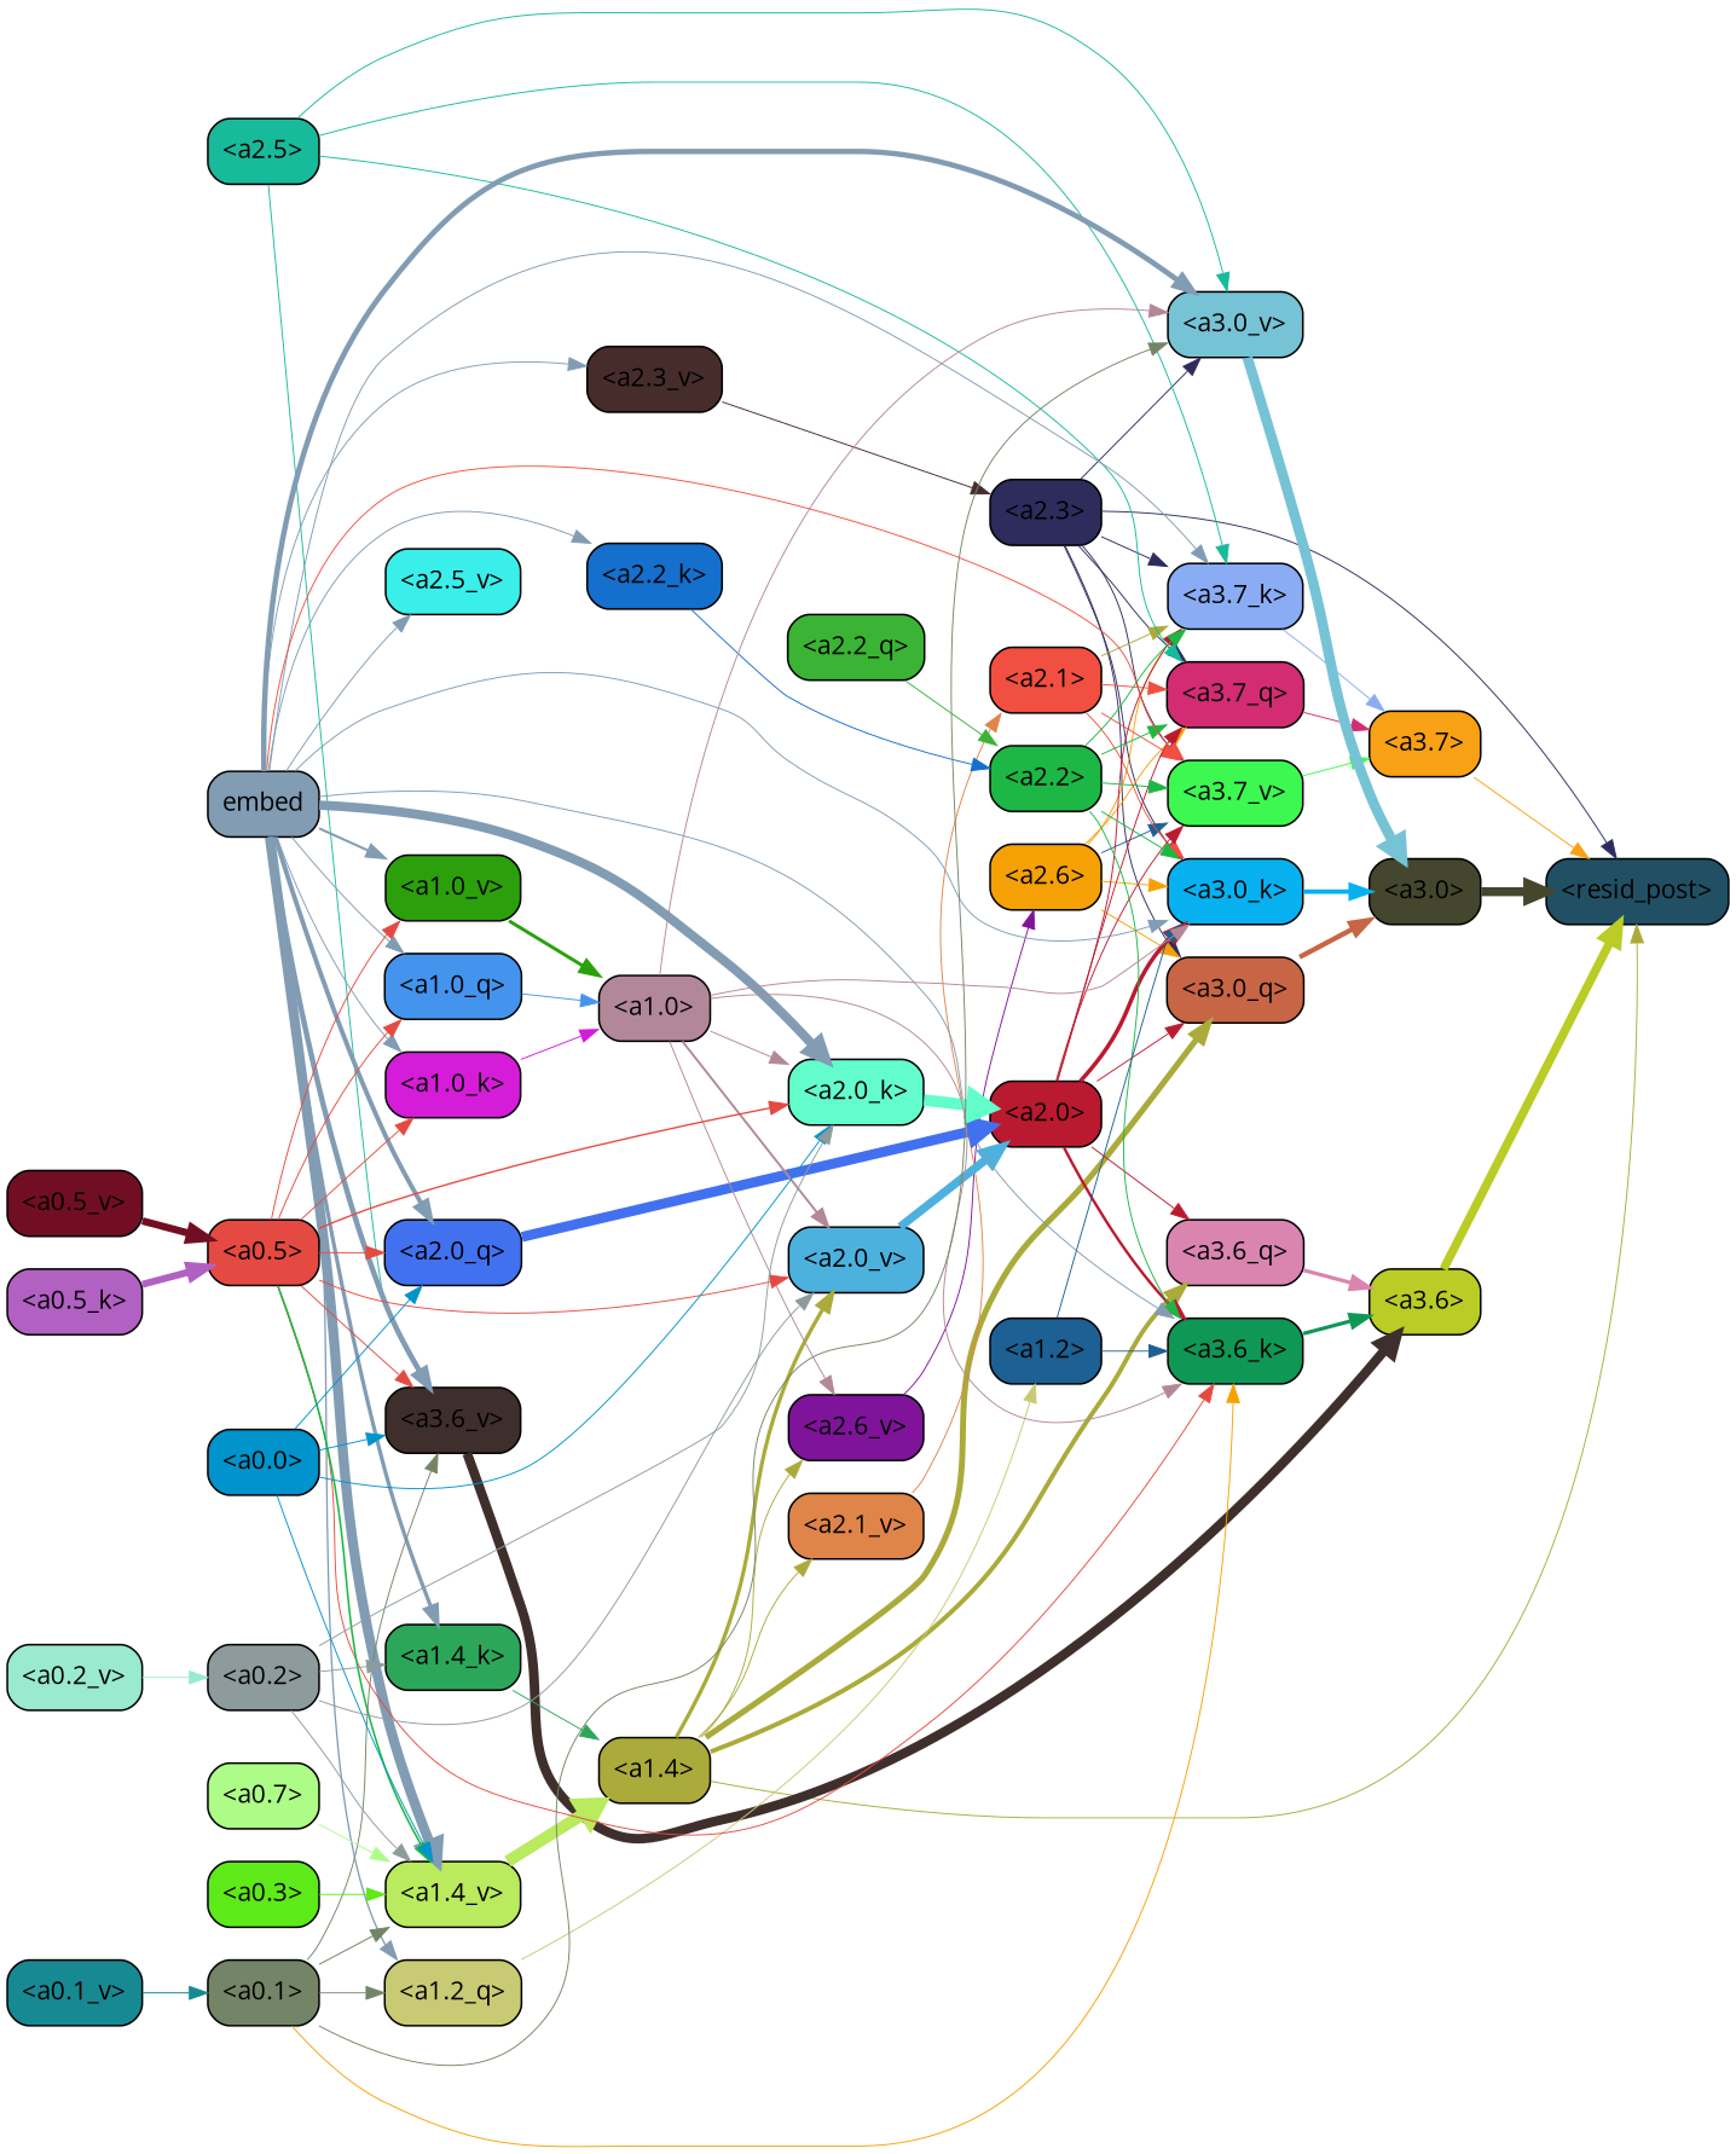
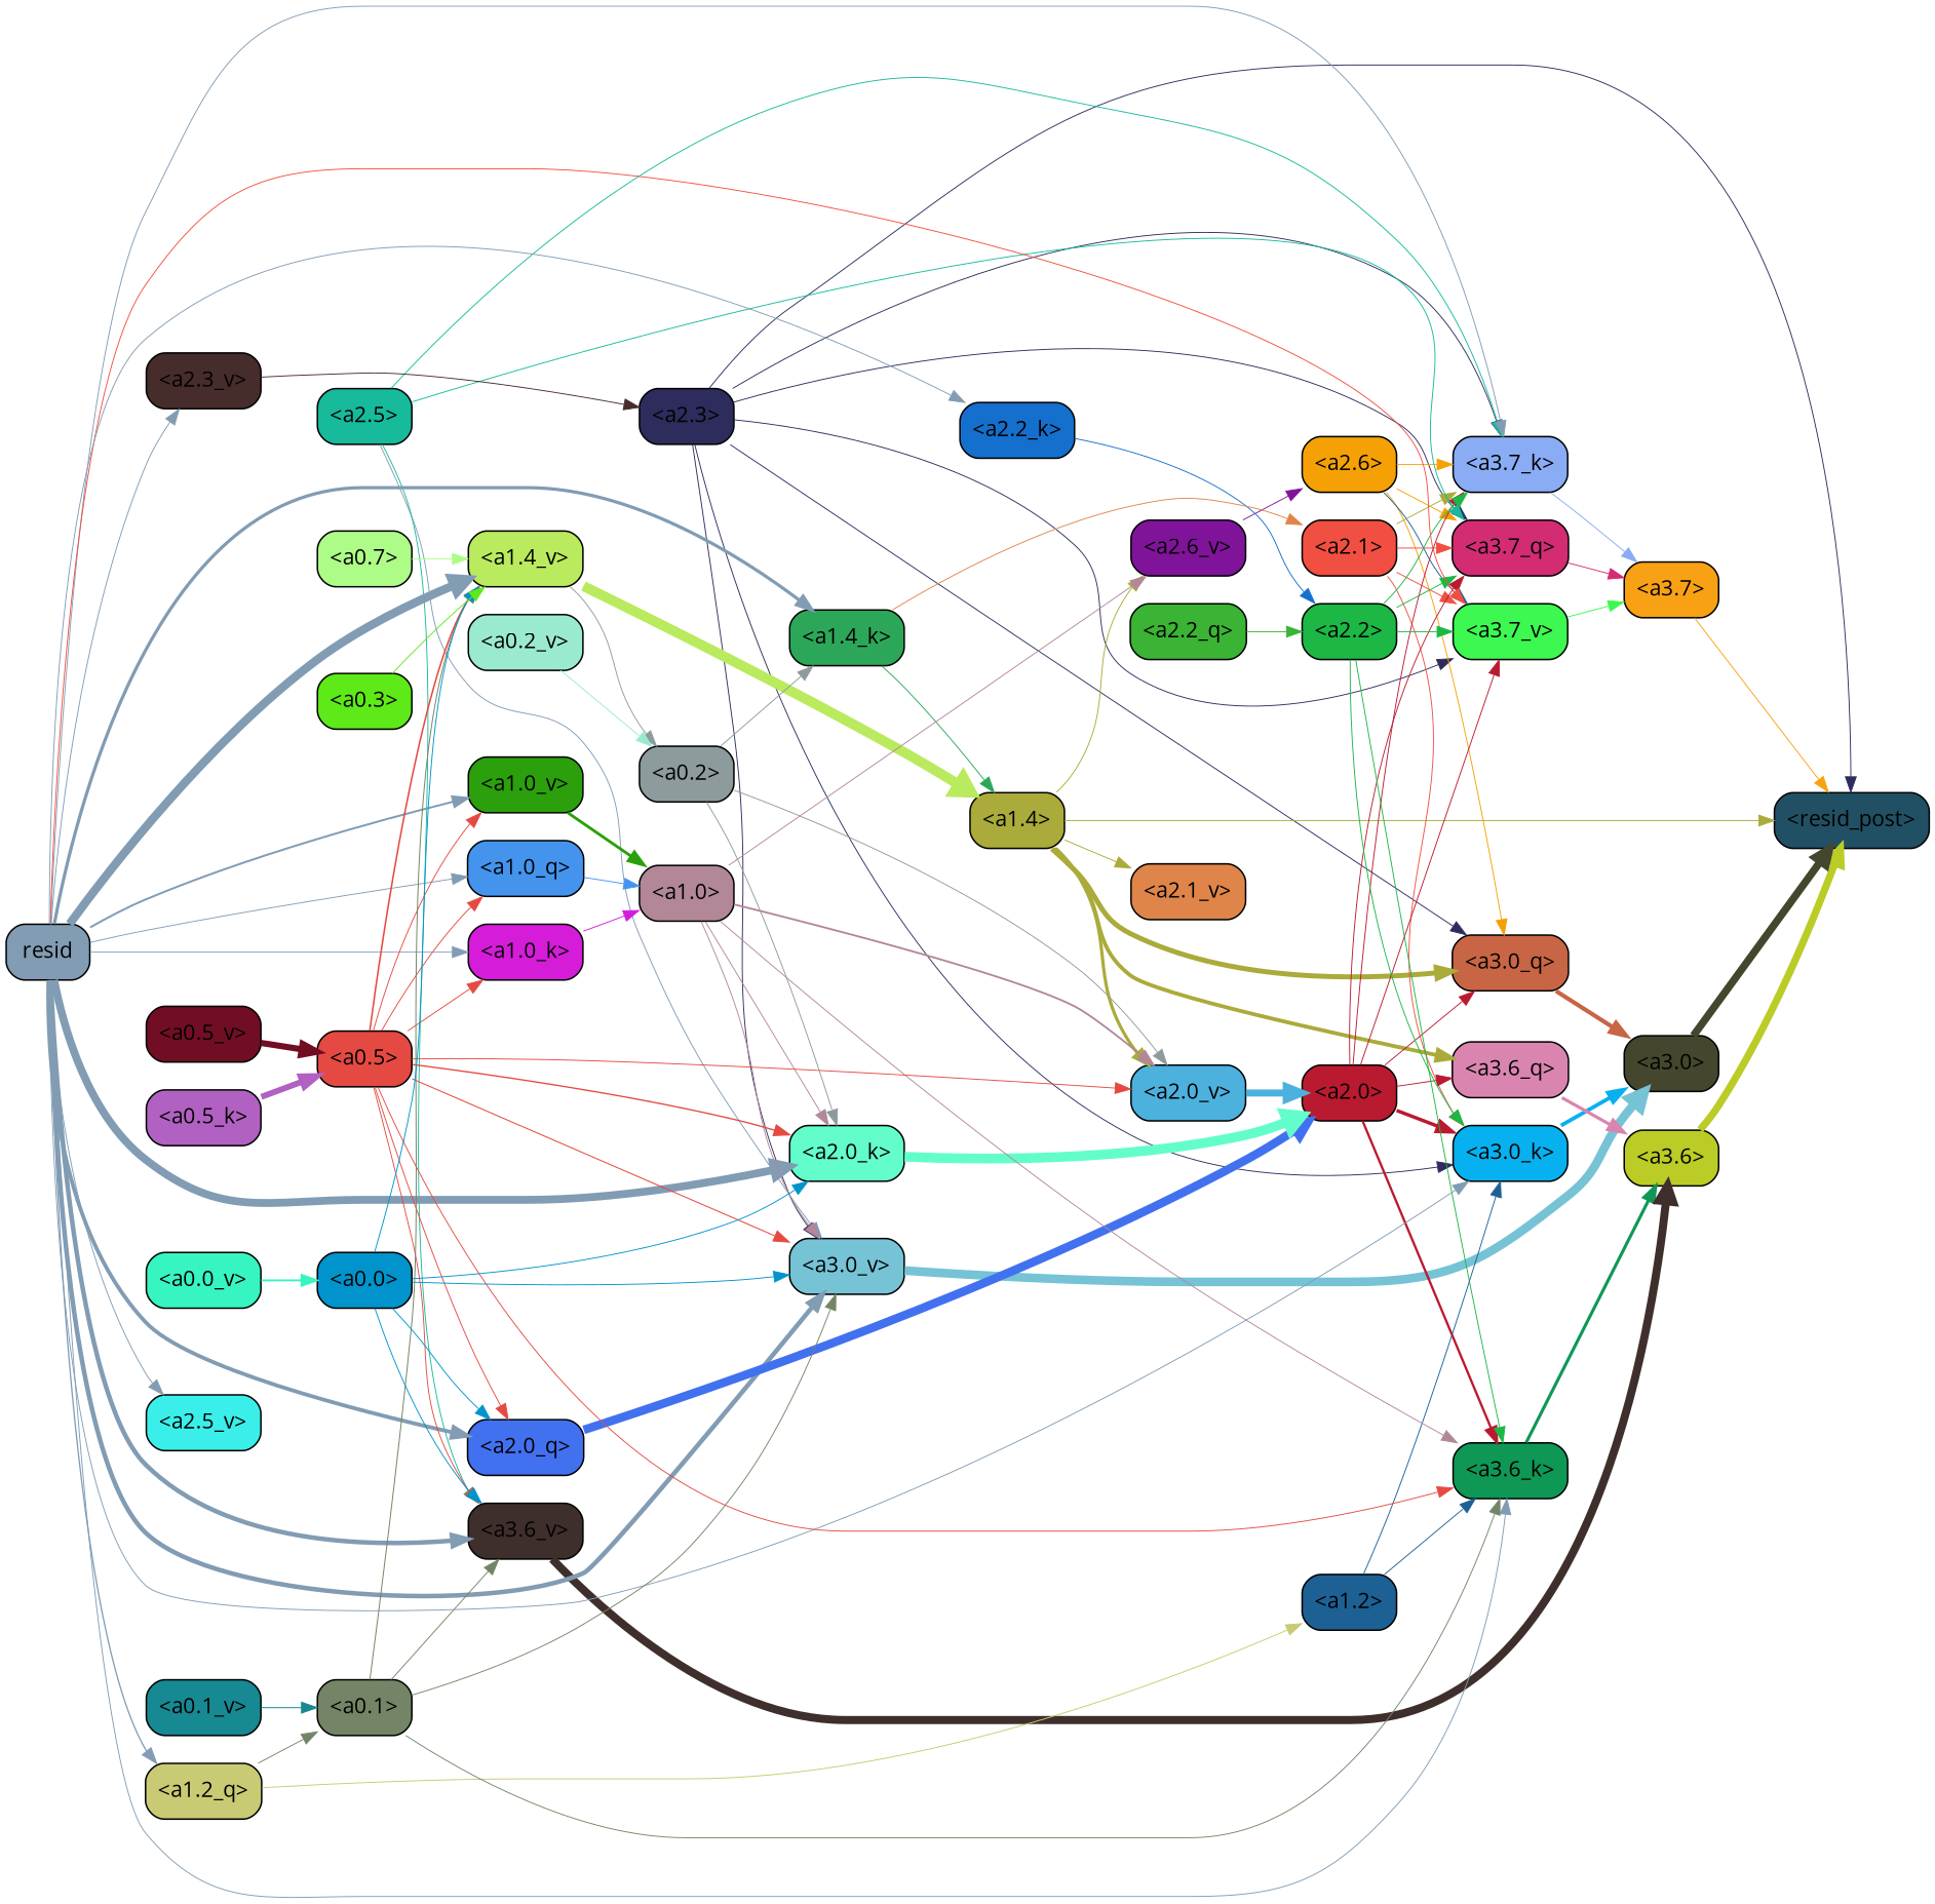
  strict digraph {
    fontname="Open Sans"
    rankdir=LR
    splines=true
    node [color=black fontname="Open Sans" shape=box style="filled, rounded"]
    edge [color="#819cb3" fontname="Open Sans" penwidth=0.6]
    "<a3.7>" [fillcolor="#f9a114"]
    "<resid_post>" [fillcolor="#215064"]
    "<a3.6>" [fillcolor="#bacc25"]
    "<a3.0>" [fillcolor="#44472d"]
    "<a2.3>" [fillcolor="#2d2c5c"]
    "<a3.7_q>" [fillcolor="#d32c73"]
    "<a3.0_q>" [fillcolor="#c86545"]
    "<a3.7_k>" [fillcolor="#89acf4"]
    "<a3.0_k>" [fillcolor="#07b1f0"]
    "<a3.7_v>" [fillcolor="#3cf851"]
    "<a3.0_v>" [fillcolor="#76c3d6"]
    "<a1.4>" [fillcolor="#aaab3a"]
    "<a3.6_q>" [fillcolor="#da85b0"]
    "<a2.6_v>" [fillcolor="#7f149a"]
    "<a2.1_v>" [fillcolor="#df854a"]
    "<a2.0_v>" [fillcolor="#4db1de"]
    "<a2.6>" [fillcolor="#f5a105"]
    "<a2.1>" [fillcolor="#f14f41"]
    "<a2.0>" [fillcolor="#ba1a30"]
    "<a3.6_k>" [fillcolor="#0f9756"]
    "<a3.6_v>" [fillcolor="#3f2f2c"]
    "<a2.5>" [fillcolor="#17ba9b"]
    "<a2.2>" [fillcolor="#1cb744"]
-   embed [fillcolor="#819cb3"]
+   embed [fillcolor="#819cb3" label=resid]
    "<a2.0_q>" [fillcolor="#4271f0"]
    "<a2.2_k>" [fillcolor="#156fcc"]
    "<a2.0_k>" [fillcolor="#63fdcb"]
    "<a2.5_v>" [fillcolor="#3aefe9"]
    "<a2.3_v>" [fillcolor="#472c2c"]
    "<a1.2_q>" [fillcolor="#c8cb73"]
    "<a1.0_q>" [fillcolor="#4494ee"]
    "<a1.4_k>" [fillcolor="#2ca75a"]
    "<a1.0_k>" [fillcolor="#d51cd9"]
    "<a1.4_v>" [fillcolor="#baea5e"]
    "<a1.0_v>" [fillcolor="#2ba00c"]
    "<a1.2>" [fillcolor="#1d6093"]
    "<a1.0>" [fillcolor="#b28798"]
    "<a0.5>" [fillcolor="#e44a42"]
    "<a0.1>" [fillcolor="#738566"]
    "<a0.0>" [fillcolor="#0193cb"]
    "<a2.2_q>" [fillcolor="#3bb334"]
    "<a0.2>" [fillcolor="#8d9b9d"]
    "<a0.7>" [fillcolor="#aefc88"]
    "<a0.3>" [fillcolor="#5ee919"]
    "<a0.5_k>" [fillcolor="#b161c2"]
    "<a0.5_v>" [fillcolor="#720e24"]
    "<a0.2_v>" [fillcolor="#9aeacf"]
    "<a0.1_v>" [fillcolor="#178992"]
+   "<a0.0_v>" [fillcolor="#36f5c0"]
    "<a3.7>" -> "<resid_post>" [color="#f9a114"]
    "<a3.6>" -> "<resid_post>" [color="#bacc25" penwidth=4.753257989883423]
    "<a3.0>" -> "<resid_post>" [color="#44472d" penwidth=4.90053927898407]
    "<a2.3>" -> "<resid_post>" [color="#2d2c5c"]
    "<a2.3>" -> "<a3.7_q>" [color="#2d2c5c"]
    "<a2.3>" -> "<a3.0_q>" [color="#2d2c5c"]
    "<a2.3>" -> "<a3.7_k>" [color="#2d2c5c"]
    "<a2.3>" -> "<a3.0_k>" [color="#2d2c5c"]
    "<a2.3>" -> "<a3.7_v>" [color="#2d2c5c"]
    "<a2.3>" -> "<a3.0_v>" [color="#2d2c5c"]
    "<a3.7_q>" -> "<a3.7>" [color="#d32c73"]
    "<a3.0_q>" -> "<a3.0>" [color="#c86545" penwidth=2.7421876192092896]
    "<a3.7_k>" -> "<a3.7>" [color="#89acf4"]
    "<a3.0_k>" -> "<a3.0>" [color="#07b1f0" penwidth=2.476402521133423]
    "<a3.7_v>" -> "<a3.7>" [color="#3cf851"]
    "<a3.0_v>" -> "<a3.0>" [color="#76c3d6" penwidth=5.652270674705505]
    "<a1.4>" -> "<resid_post>" [color="#aaab3a"]
    "<a1.4>" -> "<a3.0_q>" [color="#aaab3a" penwidth=3.2760138511657715]
    "<a1.4>" -> "<a3.6_q>" [color="#aaab3a" penwidth=2.5149343013763428]
    "<a1.4>" -> "<a2.6_v>" [color="#aaab3a"]
    "<a1.4>" -> "<a2.1_v>" [color="#aaab3a"]
    "<a1.4>" -> "<a2.0_v>" [color="#aaab3a" penwidth=2.0870713144540787]
    "<a3.6_q>" -> "<a3.6>" [color="#da85b0" penwidth=2.091020345687866]
    "<a2.6_v>" -> "<a2.6>" [color="#7f149a"]
-   "<a2.1_v>" -> "<a2.1>" [color="#df854a"]
+   "<a1.4_k>" -> "<a2.1>" [color="#df854a"]
    "<a2.0_v>" -> "<a2.0>" [color="#4db1de" penwidth=4.611755967140198]
    "<a2.6>" -> "<a3.7_q>" [color="#f5a105"]
    "<a2.6>" -> "<a3.0_q>" [color="#f5a105"]
    "<a2.6>" -> "<a3.7_k>" [color="#f5a105"]
-   "<a2.6>" -> "<a3.0_k>" [color="#f5a105"]
    "<a2.6>" -> "<a3.7_v>" [color="#1d6093"]
    "<a2.1>" -> "<a3.7_q>" [color="#f14f41"]
    "<a2.1>" -> "<a3.7_k>" [color="#aaab3a"]
    "<a2.1>" -> "<a3.0_k>" [color="#f14f41"]
    "<a2.1>" -> "<a3.7_v>" [color="#f14f41"]
    "<a2.0>" -> "<a3.7_q>" [color="#ba1a30"]
    "<a2.0>" -> "<a3.0_q>" [color="#ba1a30"]
    "<a2.0>" -> "<a3.7_k>" [color="#ba1a30"]
    "<a2.0>" -> "<a3.0_k>" [color="#ba1a30" penwidth=2.2635570764541626]
    "<a2.0>" -> "<a3.7_v>" [color="#ba1a30"]
    "<a2.0>" -> "<a3.6_q>" [color="#ba1a30"]
    "<a2.0>" -> "<a3.6_k>" [color="#ba1a30" penwidth=1.5290023684501648]
    "<a3.6_k>" -> "<a3.6>" [color="#0f9756" penwidth=2.048597991466522]
    "<a3.6_v>" -> "<a3.6>" [color="#3f2f2c" penwidth=5.2550448179244995]
    "<a2.5>" -> "<a3.7_q>" [color="#17ba9b"]
    "<a2.5>" -> "<a3.7_k>" [color="#17ba9b"]
-   "<a2.5>" -> "<a3.0_v>" [color="#17ba9b"]
+   "<a2.5>" -> "<a3.0_v>"
    "<a2.5>" -> "<a3.6_v>" [color="#17ba9b"]
    "<a2.2>" -> "<a3.7_q>" [color="#1cb744"]
    "<a2.2>" -> "<a3.7_k>" [color="#1cb744"]
    "<a2.2>" -> "<a3.0_k>" [color="#1cb744"]
    "<a2.2>" -> "<a3.7_v>" [color="#1cb744"]
    "<a2.2>" -> "<a3.6_k>" [color="#1cb744"]
    embed -> "<a3.7_k>"
    embed -> "<a3.0_k>"
    embed -> "<a3.7_v>" [color="#f14f41"]
    embed -> "<a3.0_v>" [penwidth=2.972973108291626]
    embed -> "<a3.6_k>"
    embed -> "<a3.6_v>" [penwidth=2.9556376338005066]
    embed -> "<a2.0_q>" [penwidth=2.522909115999937]
    embed -> "<a2.2_k>"
    embed -> "<a2.0_k>" [penwidth=5.094568967819214]
    embed -> "<a2.5_v>"
    embed -> "<a2.3_v>"
    embed -> "<a1.2_q>" [penwidth=0.8520002365112305]
    embed -> "<a1.0_q>"
    embed -> "<a1.4_k>" [penwidth=2.115079402923584]
    embed -> "<a1.0_k>"
    embed -> "<a1.4_v>" [penwidth=5.504090070724487]
    embed -> "<a1.0_v>" [penwidth=1.2935692071914673]
    "<a2.0_q>" -> "<a2.0>" [color="#4271f0" penwidth=5.557696580886841]
    "<a2.2_k>" -> "<a2.2>" [color="#156fcc"]
    "<a2.0_k>" -> "<a2.0>" [color="#63fdcb" penwidth=6.320472955703735]
    "<a2.3_v>" -> "<a2.3>" [color="#472c2c"]
    "<a1.2_q>" -> "<a1.2>" [color="#c8cb73" penwidth=0.6145738363265991]
    "<a1.0_q>" -> "<a1.0>" [color="#4494ee"]
    "<a1.4_k>" -> "<a1.4>" [color="#2ca75a"]
    "<a1.0_k>" -> "<a1.0>" [color="#d51cd9"]
    "<a1.4_v>" -> "<a1.4>" [color="#baea5e" penwidth=6.5241758823394775]
    "<a1.0_v>" -> "<a1.0>" [color="#2ba00c" penwidth=1.8809151649475098]
    "<a1.2>" -> "<a3.0_k>" [color="#1d6093"]
    "<a1.2>" -> "<a3.6_k>" [color="#1d6093"]
-   "<a1.0>" -> "<a3.0_k>" [color="#b28798"]
    "<a1.0>" -> "<a3.0_v>" [color="#b28798"]
    "<a1.0>" -> "<a2.6_v>" [color="#b28798"]
    "<a1.0>" -> "<a2.0_v>" [color="#b28798" penwidth=1.2152502536773682]
    "<a1.0>" -> "<a3.6_k>" [color="#b28798"]
    "<a1.0>" -> "<a2.0_k>" [color="#b28798"]
+   "<a0.5>" -> "<a3.0_v>" [color="#e44a42" penwidth=0.6790935099124908]
    "<a0.5>" -> "<a2.0_v>" [color="#e44a42"]
    "<a0.5>" -> "<a3.6_k>" [color="#e44a42"]
    "<a0.5>" -> "<a3.6_v>" [color="#e44a42"]
    "<a0.5>" -> "<a2.0_q>" [color="#e44a42"]
    "<a0.5>" -> "<a2.0_k>" [color="#e44a42" penwidth=0.8835153579711914]
    "<a0.5>" -> "<a1.0_q>" [color="#e44a42"]
    "<a0.5>" -> "<a1.0_k>" [color="#e44a42"]
-   "<a0.5>" -> "<a1.4_v>" [color="#1cb744" penwidth=1.022335171699524]
+   "<a0.5>" -> "<a1.4_v>" [color="#e44a42" penwidth=1.022335171699524]
    "<a0.5>" -> "<a1.0_v>" [color="#e44a42"]
    "<a0.1>" -> "<a3.0_v>" [color="#738566"]
-   "<a0.1>" -> "<a3.6_k>" [color="#f5a105"]
+   "<a0.1>" -> "<a3.6_k>" [color="#738566"]
    "<a0.1>" -> "<a3.6_v>" [color="#738566"]
-   "<a0.1>" -> "<a1.2_q>" [color="#738566"]
+   "<a1.2_q>" -> "<a0.1>" [color="#738566"]
    "<a0.1>" -> "<a1.4_v>" [color="#738566" penwidth=0.6438122987747192]
+   "<a0.0>" -> "<a3.0_v>" [color="#0193cb"]
    "<a0.0>" -> "<a3.6_v>" [color="#0193cb"]
    "<a0.0>" -> "<a2.0_q>" [color="#0193cb"]
    "<a0.0>" -> "<a2.0_k>" [color="#0193cb"]
    "<a0.0>" -> "<a1.4_v>" [color="#0193cb"]
    "<a2.2_q>" -> "<a2.2>" [color="#3bb334"]
    "<a0.2>" -> "<a2.0_v>" [color="#8d9b9d"]
    "<a0.2>" -> "<a2.0_k>" [color="#8d9b9d"]
    "<a0.2>" -> "<a1.4_k>" [color="#8d9b9d"]
-   "<a0.2>" -> "<a1.4_v>" [color="#8d9b9d"]
+   "<a1.4_v>" -> "<a0.2>" [color="#8d9b9d"]
    "<a0.7>" -> "<a1.4_v>" [color="#aefc88"]
    "<a0.3>" -> "<a1.4_v>" [color="#5ee919"]
    "<a0.5_k>" -> "<a0.5>" [color="#b161c2" penwidth=3.8599258065223694]
    "<a0.5_v>" -> "<a0.5>" [color="#720e24" penwidth=4.0173709988594055]
    "<a0.2_v>" -> "<a0.2>" [color="#9aeacf"]
    "<a0.1_v>" -> "<a0.1>" [color="#178992" penwidth=0.6690568923950195]
+   "<a0.0_v>" -> "<a0.0>" [color="#36f5c0" penwidth=1.2524418830871582]
  }
